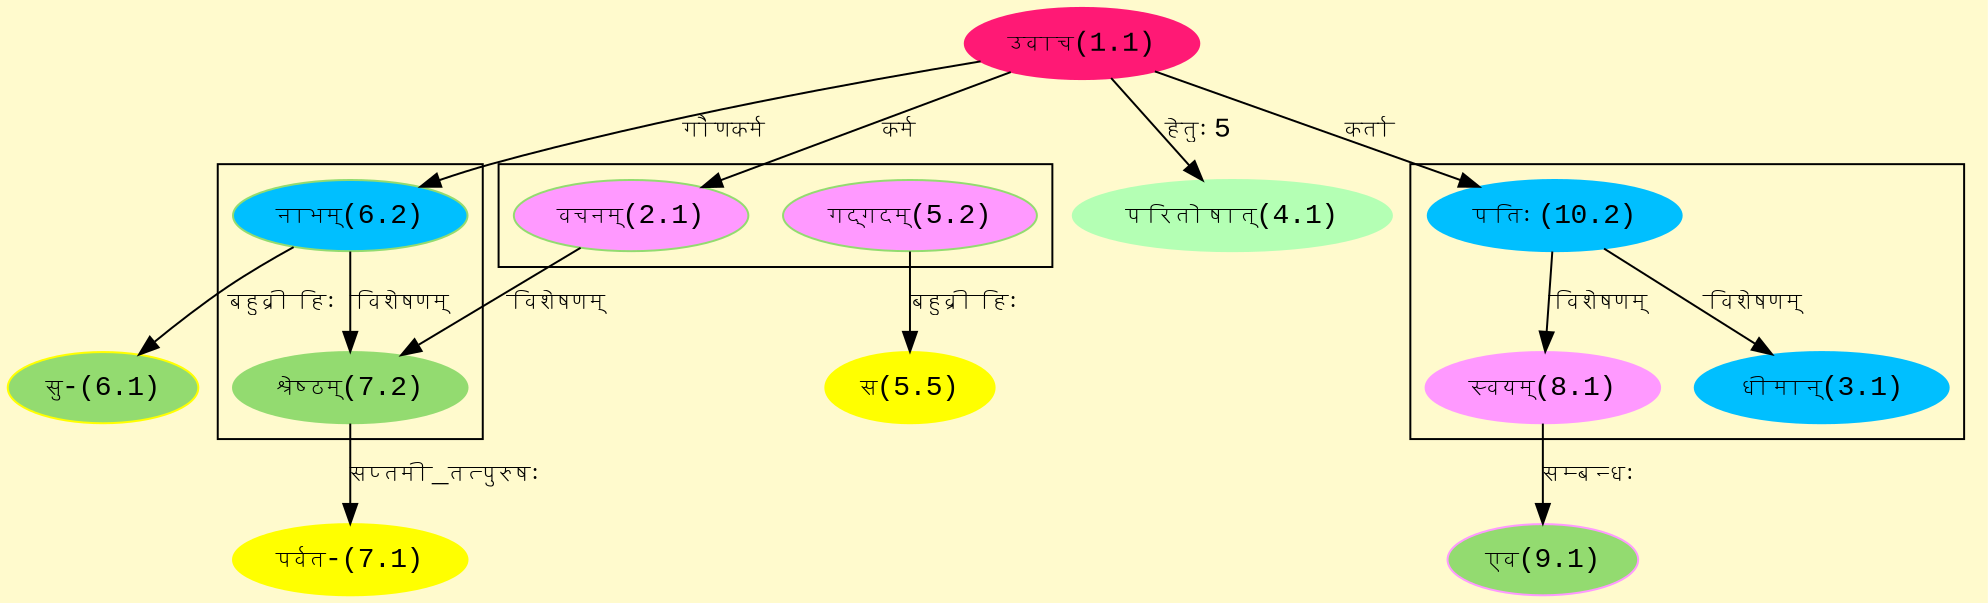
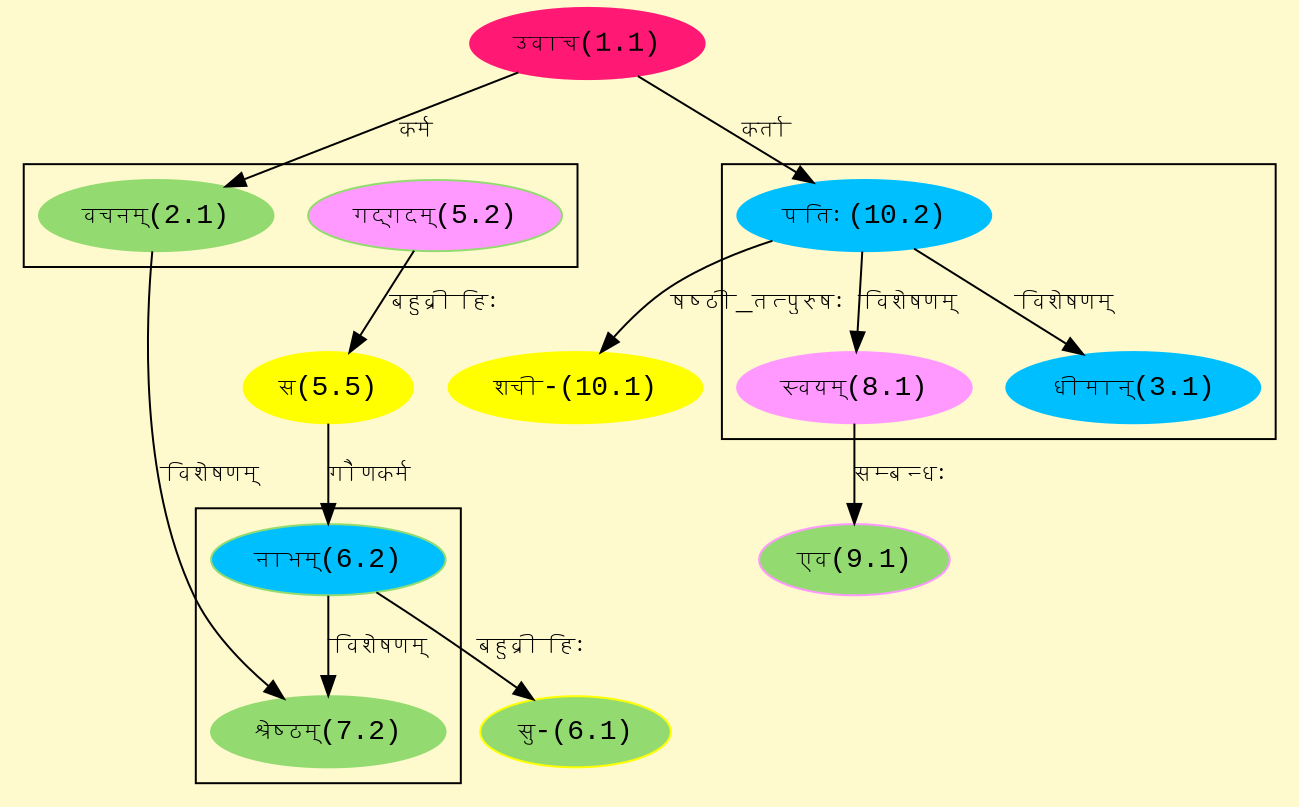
  digraph {
    bgcolor=lemonchiffon1
    compound=true
    fontname="Liberation Mono"
    rankdir=BT
    node [color="#93DB70" fontname="Liberation Mono" style=filled]
    edge [dir=back fontname="Liberation Mono"]
    n1 [color="#00BFFF" label="धीमान्(3.1)"]
    n2 [color="#00BFFF" label="पतिः(10.2)"]
    n3 [color="#FF99FF" label="स्वयम्(8.1)"]
    n4 [fillcolor="#FF99FF" label="गद्गदम्(5.2)"]
-   n5 [label="वचनम्(2.1)" fillcolor="#FF99FF"]
+   n5 [label="वचनम्(2.1)"]
    n6 [label="श्रेष्ठम्(7.2)"]
    n7 [fillcolor="#00BFFF" label="नाभम्(6.2)"]
    n8 [color="#FF1975" label="उवाच(1.1)"]
-   n9 [color="#B4FFB4" label="परितोषात्(4.1)"]
    n10 [color="#FFFF00" label="स(5.5)"]
    n11 [color="#FFFF00" fillcolor="#93DB70" label="सु-(6.1)"]
-   n12 [color="#FFFF00" label="पर्वत-(7.1)"]
    n13 [color="#FF99FF" fillcolor="#93DB70" label="एव(9.1)"]
+   n14 [color="#FFFF00" label="शची-(10.1)"]
    subgraph cluster_1 {
      n1
      n2
      n3
    }
    subgraph cluster_2 {
      n4
      n5
    }
    subgraph cluster_3 {
      n6
      n7
    }
    n1 -> n2 [label="विशेषणम्"]
    n2 -> n8 [label="कर्ता"]
    n3 -> n2 [label="विशेषणम्"]
    n5 -> n8 [label="कर्म"]
    n6 -> n5 [label="विशेषणम्"]
    n6 -> n7 [label="विशेषणम्"]
-   n7 -> n8 [label="गौणकर्म"]
-   n9 -> n8 [label="हेतुः5"]
+   n7 -> n10 [label="गौणकर्म"]
    n10 -> n4 [label="बहुव्रीहिः"]
    n11 -> n7 [label="बहुव्रीहिः"]
-   n12 -> n6 [label="सप्तमी_तत्पुरुषः"]
    n13 -> n3 [label="सम्बन्धः"]
+   n14 -> n2 [label="षष्ठी_तत्पुरुषः"]
  }
